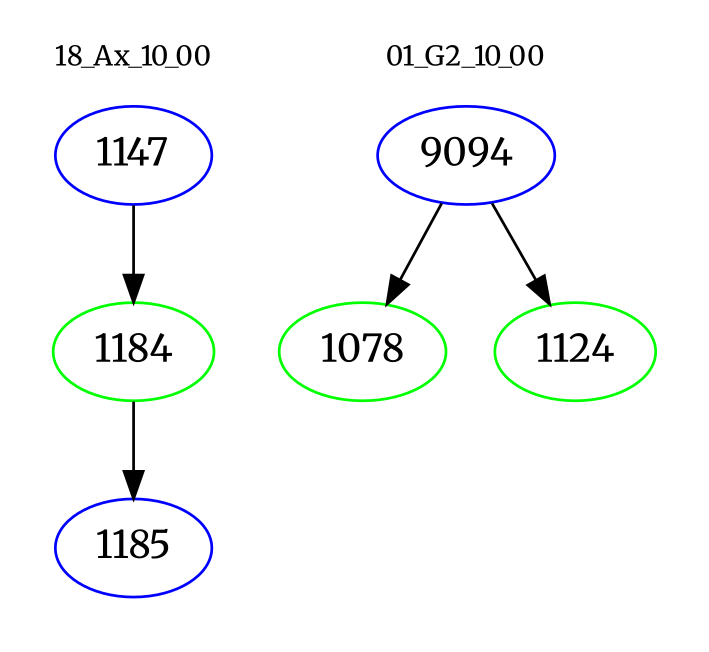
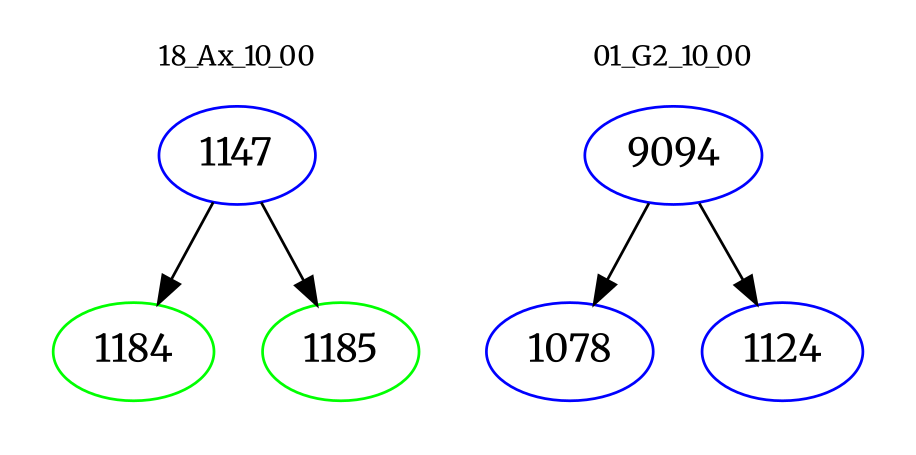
  digraph {
    fontname=Merriweather
    node [color=green fontname=Merriweather]
    edge [color=black fontname=Merriweather]
    n1 [color=blue label=1147]
    n2 [label=1184]
-   n3 [color=blue label=1185]
+   n3 [label=1185]
    n4 [color=blue label=9094]
-   n5 [label=1078]
-   n6 [label=1124]
+   n5 [color=blue label=1078]
+   n6 [color=blue label=1124]
    subgraph cluster_1 {
      color=white
      fontsize=10
      label="18_Ax_10_00"
      n1
      n2
      n3
    }
    subgraph cluster_2 {
      color=white
      fontsize=10
      label="01_G2_10_00"
      n4
      n5
      n6
    }
    n1 -> n2
-   n2 -> n3
+   n1 -> n3
    n4 -> n5
    n4 -> n6
  }
